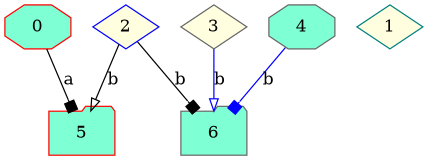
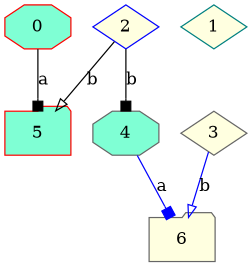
  strict digraph {
    node [color=gray40 fillcolor=aquamarine shape=diamond style=filled]
    edge [arrowhead=box color=black]
    0 [color=red shape=octagon]
    5 [color=red shape=folder]
    1 [color=teal fillcolor=lightyellow]
    2 [color=blue fillcolor=lightyellow]
-   6 [shape=folder]
+   6 [fillcolor=lightyellow shape=folder]
    3 [fillcolor=lightyellow]
    4 [shape=octagon]
    0 -> 5 [label=a]
    2 -> 5 [arrowhead=onormal label=b]
-   2 -> 6 [label=b]
+   2 -> 4 [label=b]
    3 -> 6 [arrowhead=onormal color=blue label=b]
-   4 -> 6 [color=blue label=b]
+   4 -> 6 [color=blue label=a]
  }
